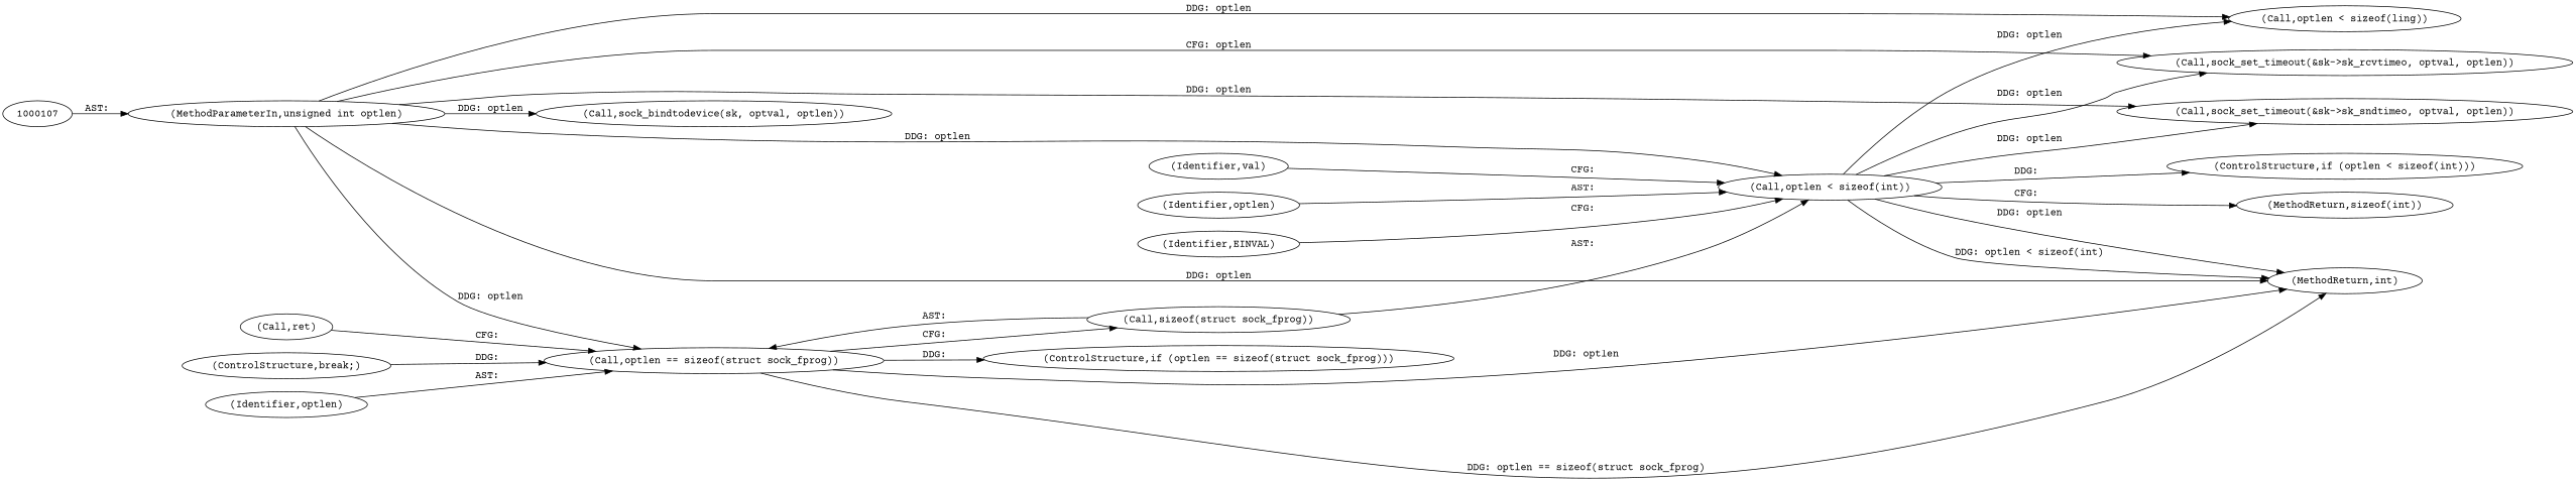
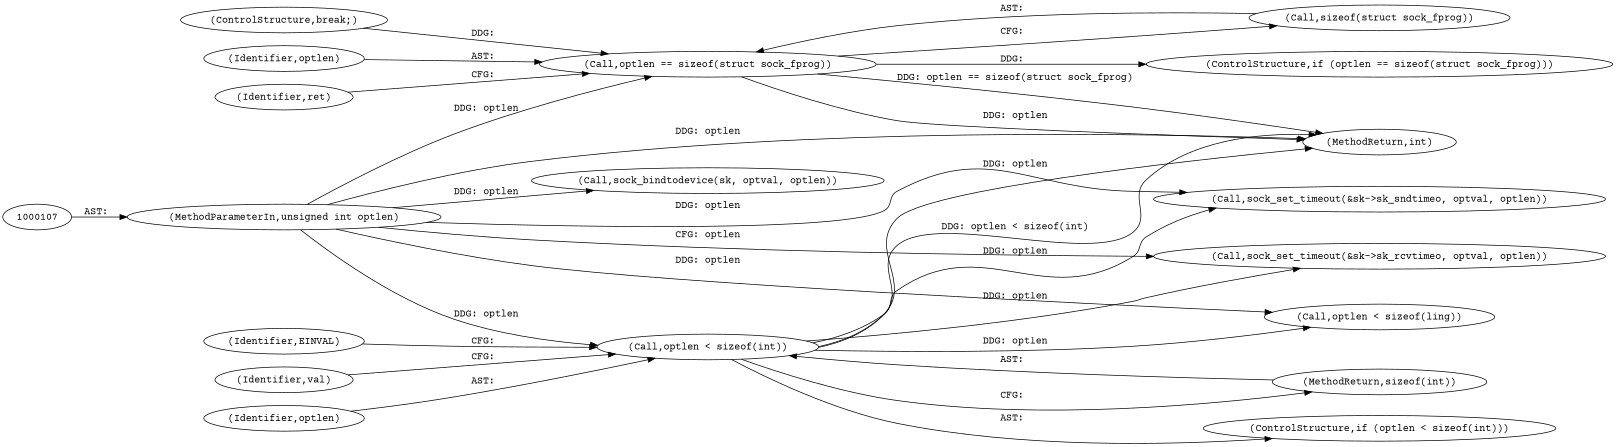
  digraph {
    fontname="Courier Prime"
    rankdir=LR
    node [fontname="Courier Prime"]
    edge [fontname="Courier Prime"]
    n1 [label="(Call,optlen == sizeof(struct sock_fprog))"]
    n2 [label="(ControlStructure,if (optlen == sizeof(struct sock_fprog)))"]
    n3 [label="(MethodReturn,int)"]
    n4 [label="(Call,sizeof(struct sock_fprog))"]
    n5 [label="(Call,optlen < sizeof(int))"]
    n6 [label="(ControlStructure,if (optlen < sizeof(int)))"]
    n7 [label="(Call,sock_set_timeout(&sk->sk_rcvtimeo, optval, optlen))"]
    n8 [label="(MethodReturn,sizeof(int))"]
    n9 [label="(Call,optlen < sizeof(ling))"]
    n10 [label="(Call,sock_set_timeout(&sk->sk_sndtimeo, optval, optlen))"]
    n11 [label="(MethodParameterIn,unsigned int optlen)"]
    n12 [label="(Call,sock_bindtodevice(sk, optval, optlen))"]
    1000107
    n14 [label="(Identifier,val)"]
    n15 [label="(Identifier,optlen)"]
    n16 [label="(ControlStructure,break;)"]
    n17 [label="(Identifier,EINVAL)"]
    n18 [label="(Identifier,optlen)"]
-   n19 [label="(Call,ret)"]
+   n19 [label="(Identifier,ret)"]
    n1 -> n2 [label="DDG: "]
    n1 -> n3 [label="DDG: optlen == sizeof(struct sock_fprog)"]
    n1 -> n3 [label="DDG: optlen"]
    n1 -> n4 [label="CFG: "]
    n4 -> n1 [label="AST: "]
    n5 -> n3 [label="DDG: optlen"]
    n5 -> n3 [label="DDG: optlen < sizeof(int)"]
-   n5 -> n6 [label="DDG: "]
+   n5 -> n6 [label="AST: "]
    n5 -> n7 [label="DDG: optlen"]
    n5 -> n8 [label="CFG: "]
    n5 -> n9 [label="DDG: optlen"]
    n5 -> n10 [label="DDG: optlen"]
-   n4 -> n5 [label="AST: "]
+   n8 -> n5 [label="AST: "]
    n11 -> n1 [label="DDG: optlen"]
    n11 -> n3 [label="DDG: optlen"]
    n11 -> n5 [label="DDG: optlen"]
    n11 -> n7 [label="CFG: optlen"]
    n11 -> n9 [label="DDG: optlen"]
    n11 -> n10 [label="DDG: optlen"]
    n11 -> n12 [label="DDG: optlen"]
    1000107 -> n11 [label="AST: "]
    n14 -> n5 [label="CFG: "]
    n15 -> n5 [label="AST: "]
    n16 -> n1 [label="DDG: "]
    n17 -> n5 [label="CFG: "]
    n18 -> n1 [label="AST: "]
    n19 -> n1 [label="CFG: "]
  }
